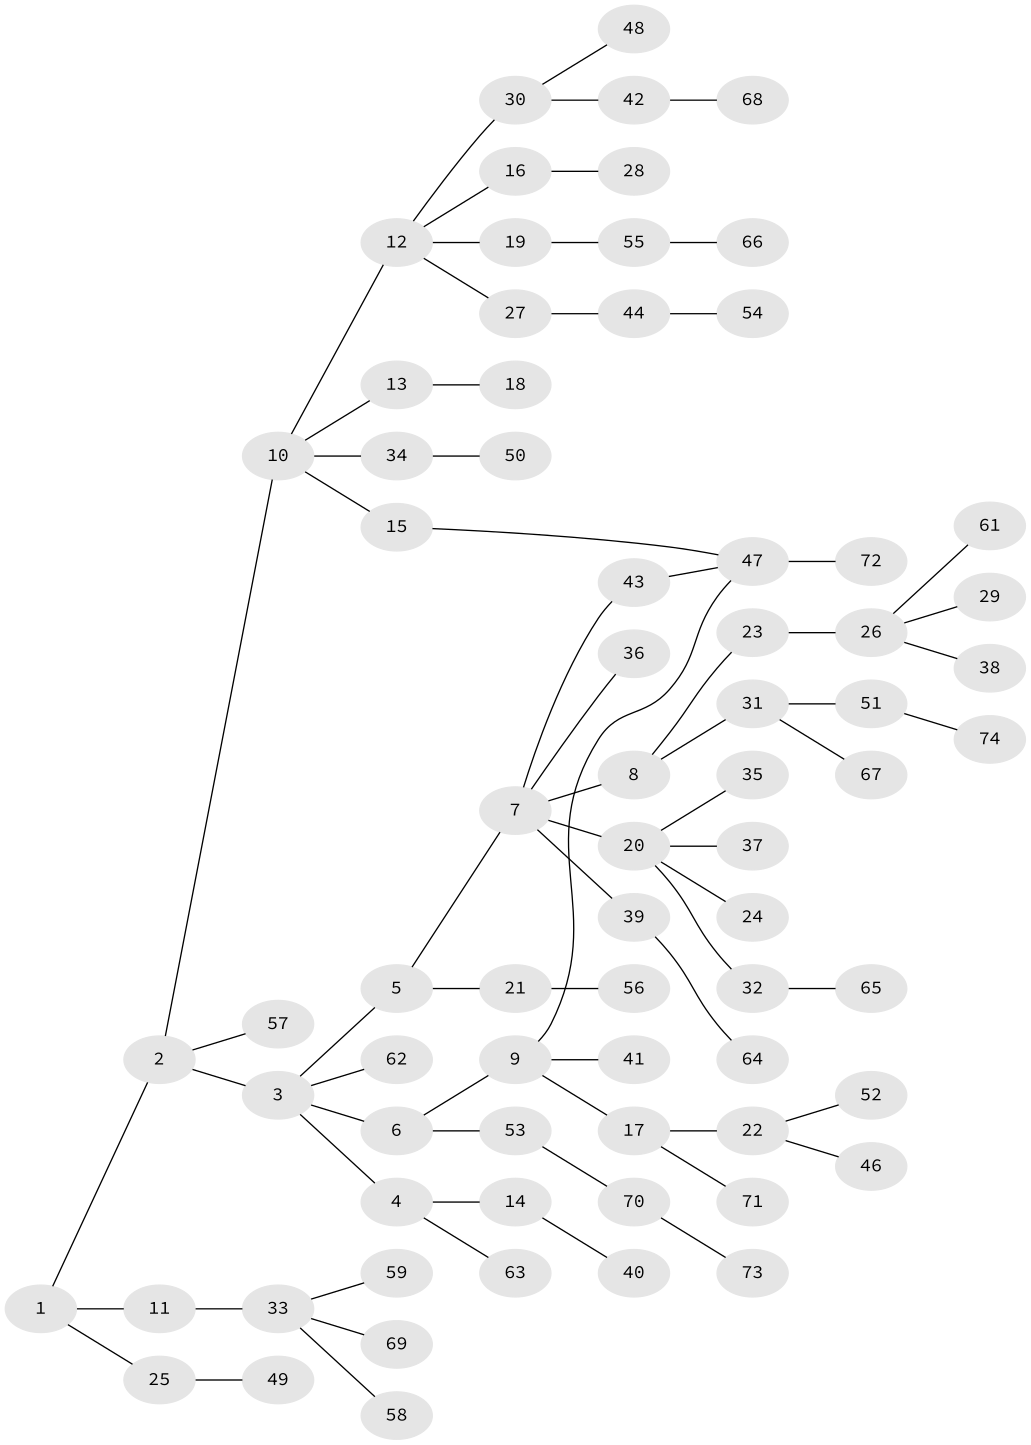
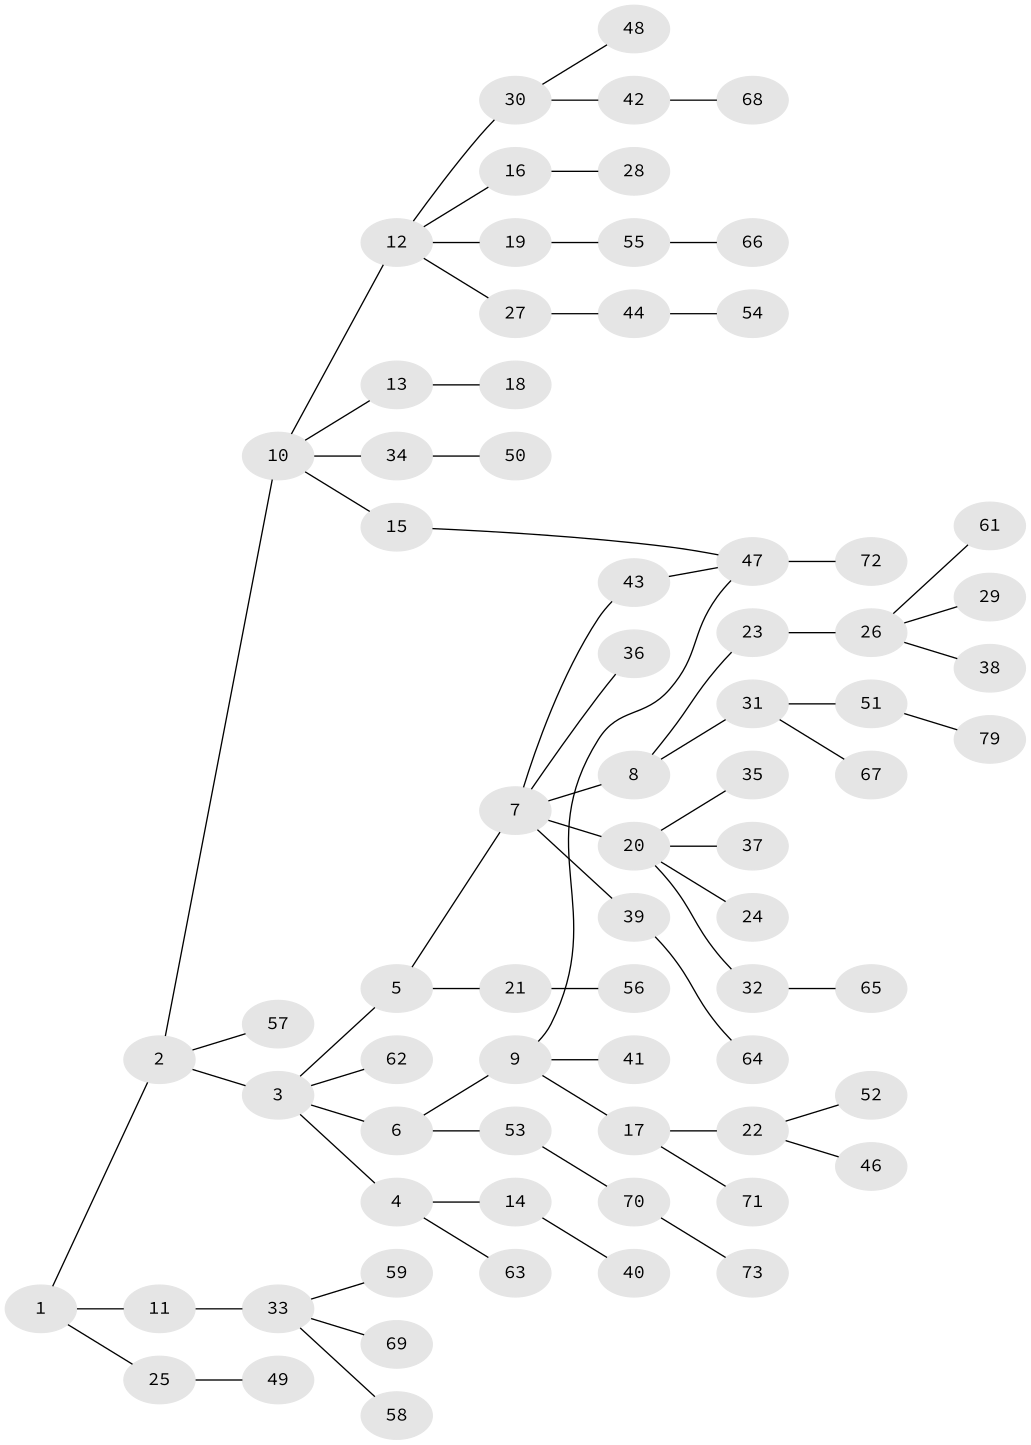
  graph {
    fontname="Source Code Pro"
    rankdir=LR
    node [color=gray90 fontname="Source Code Pro" style=filled]
    edge [fontname="Source Code Pro"]
    1
    2
    11
    25
    3
    10
    57
    33
    49
    4
    5
    6
    62
    12
    13
    15
    34
    14
    63
    7
    21
    9
    53
    40
    8
    20
    36
    39
    43
    56
    17
    41
    47
    70
    23
    31
    24
    32
    35
    37
    64
    26
    51
    67
    22
    71
    72
    16
    19
    27
    30
    18
    50
    58
    59
    69
    28
    55
    44
    42
    48
    46
    52
    66
    65
    29
    38
    61
    54
    68
-   74
+   74 [label=79]
    73
    1 -- 2
    1 -- 11
    1 -- 25
    2 -- 3
    2 -- 10
    2 -- 57
    11 -- 33
    25 -- 49
    3 -- 4
    3 -- 5
    3 -- 6
    3 -- 62
    10 -- 12
    10 -- 13
    10 -- 15
    10 -- 34
    33 -- 58
    33 -- 59
    33 -- 69
    4 -- 14
    4 -- 63
    5 -- 7
    5 -- 21
    6 -- 9
    6 -- 53
    12 -- 16
    12 -- 19
    12 -- 27
    12 -- 30
    13 -- 18
    15 -- 47
    34 -- 50
    14 -- 40
    7 -- 8
    7 -- 20
    7 -- 36
    7 -- 39
    7 -- 43
    21 -- 56
    9 -- 17
    9 -- 41
    9 -- 47
    53 -- 70
    8 -- 23
    8 -- 31
    20 -- 24
    20 -- 32
    20 -- 35
    20 -- 37
    39 -- 64
    43 -- 47
    17 -- 22
    17 -- 71
    47 -- 72
    70 -- 73
    23 -- 26
    31 -- 51
    31 -- 67
    32 -- 65
    26 -- 29
    26 -- 38
    26 -- 61
    51 -- 74
    22 -- 46
    22 -- 52
    16 -- 28
    19 -- 55
    27 -- 44
    30 -- 42
    30 -- 48
    55 -- 66
    44 -- 54
    42 -- 68
  }
